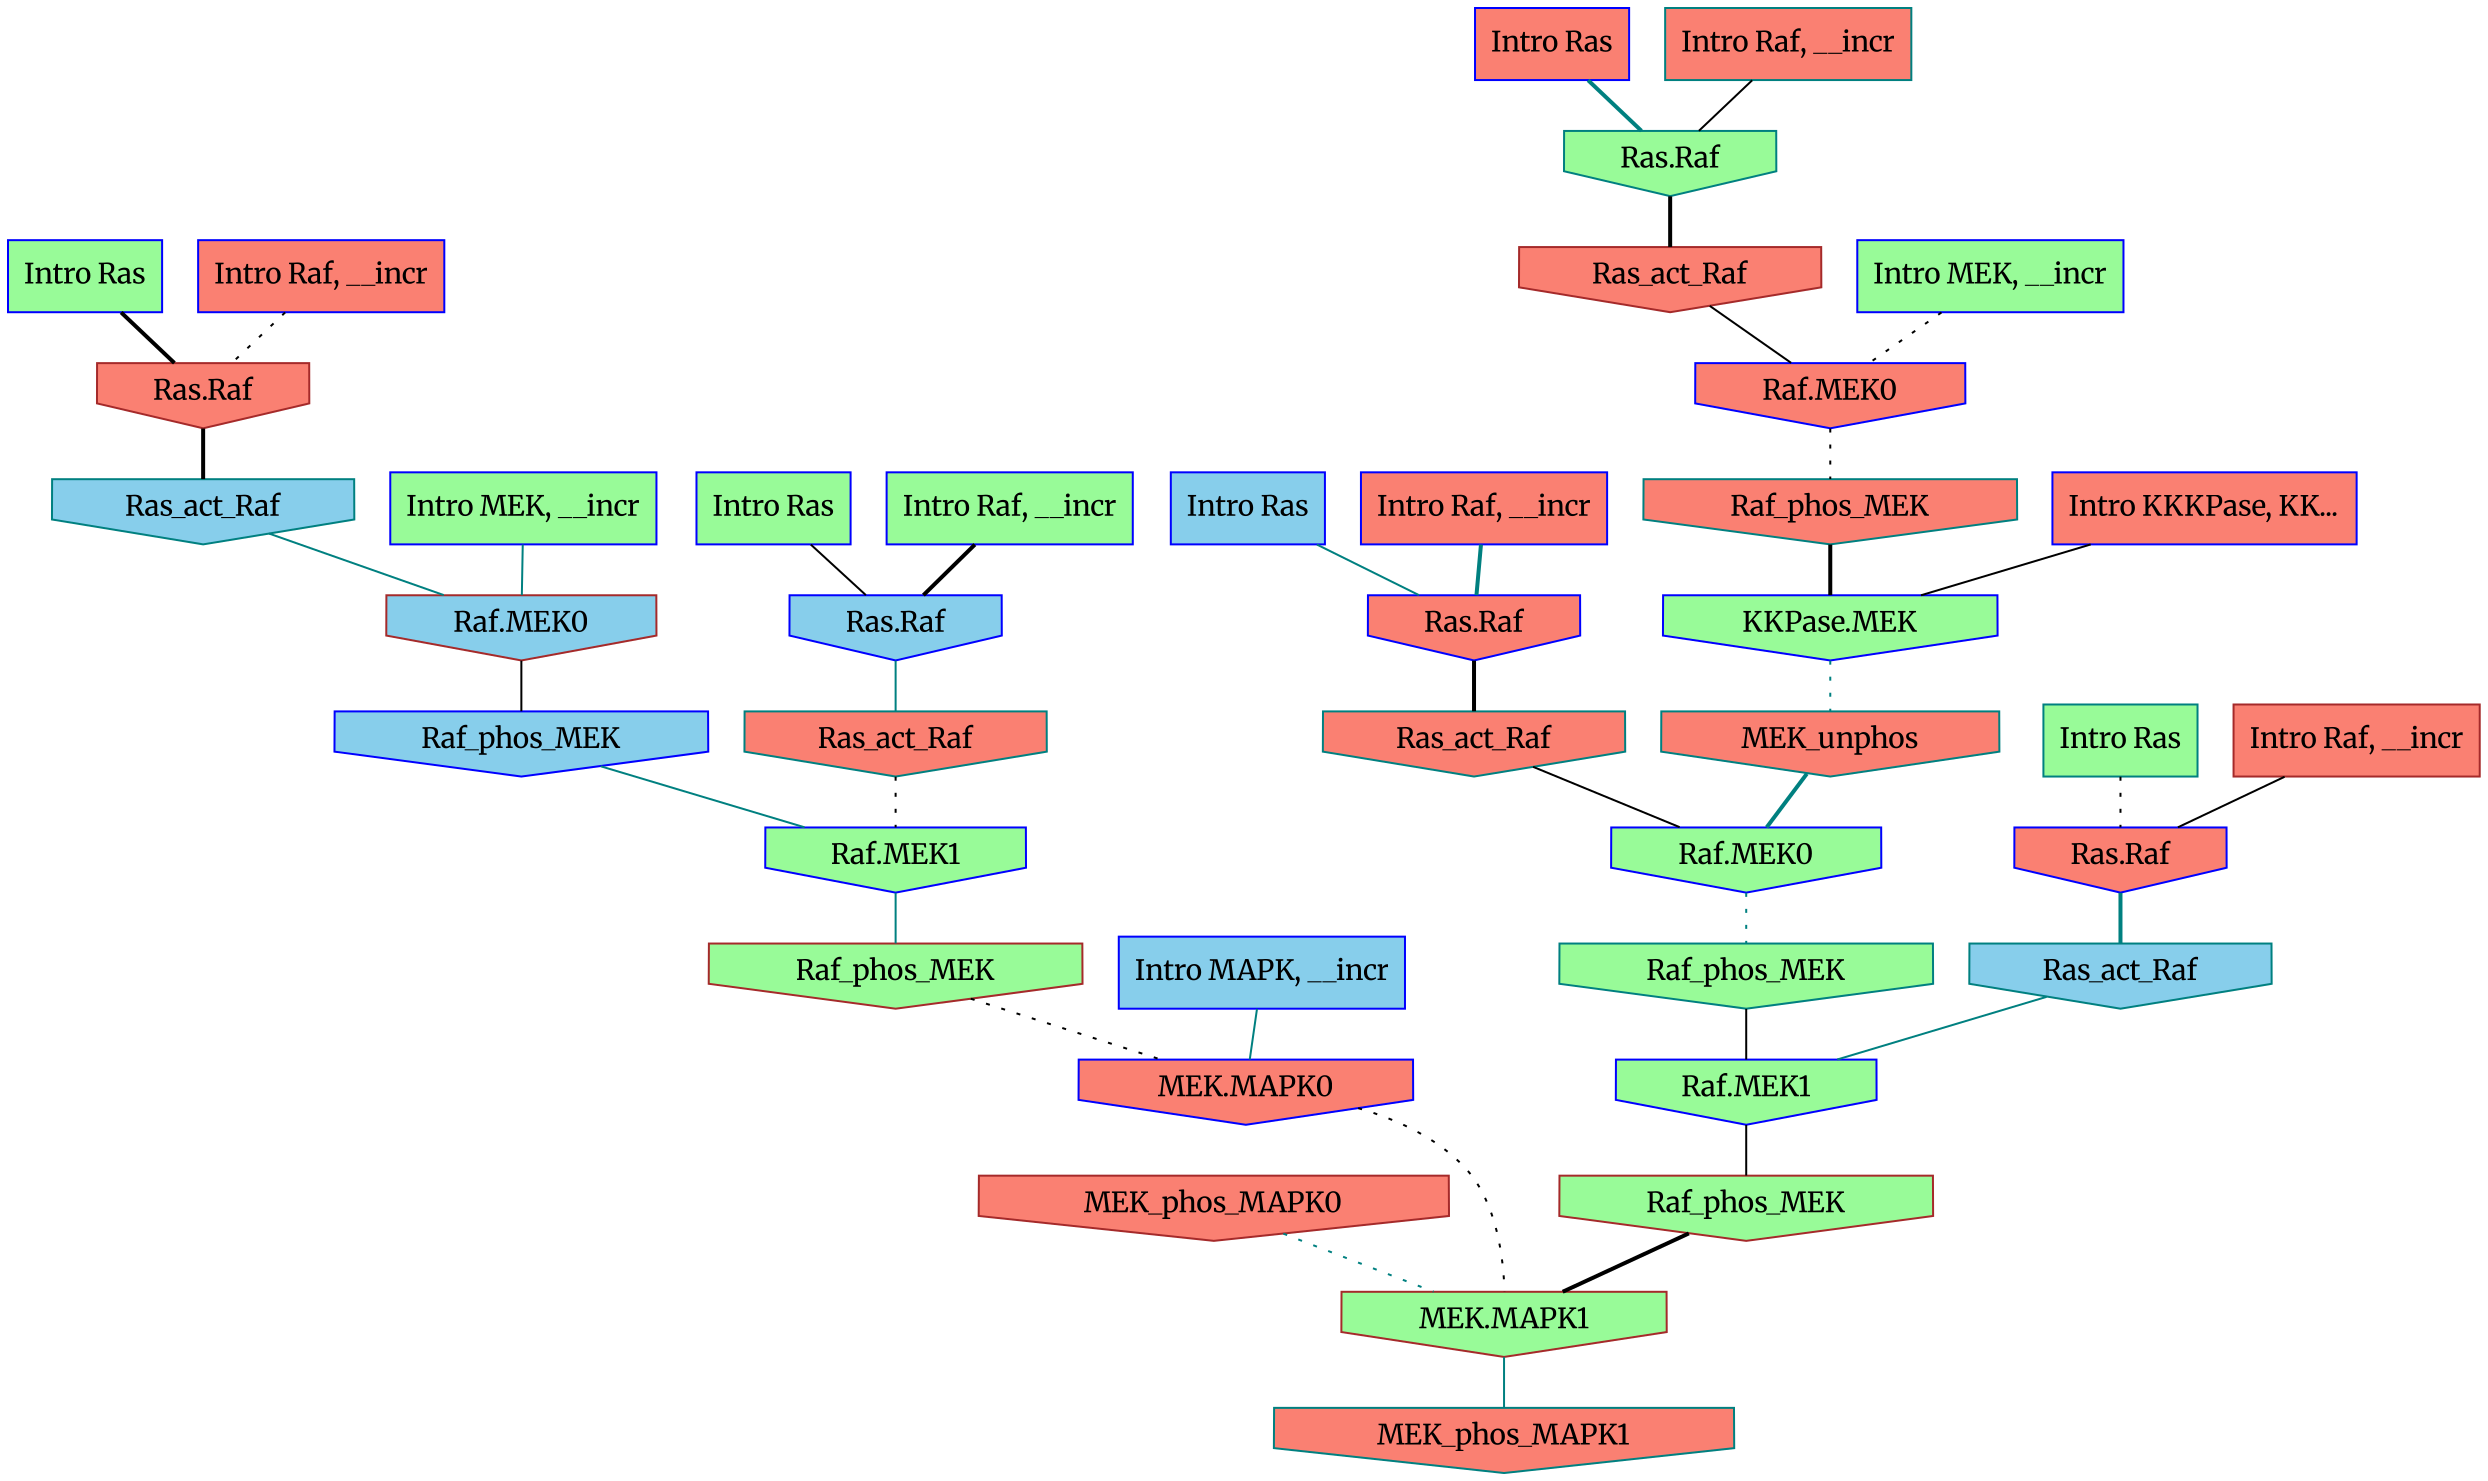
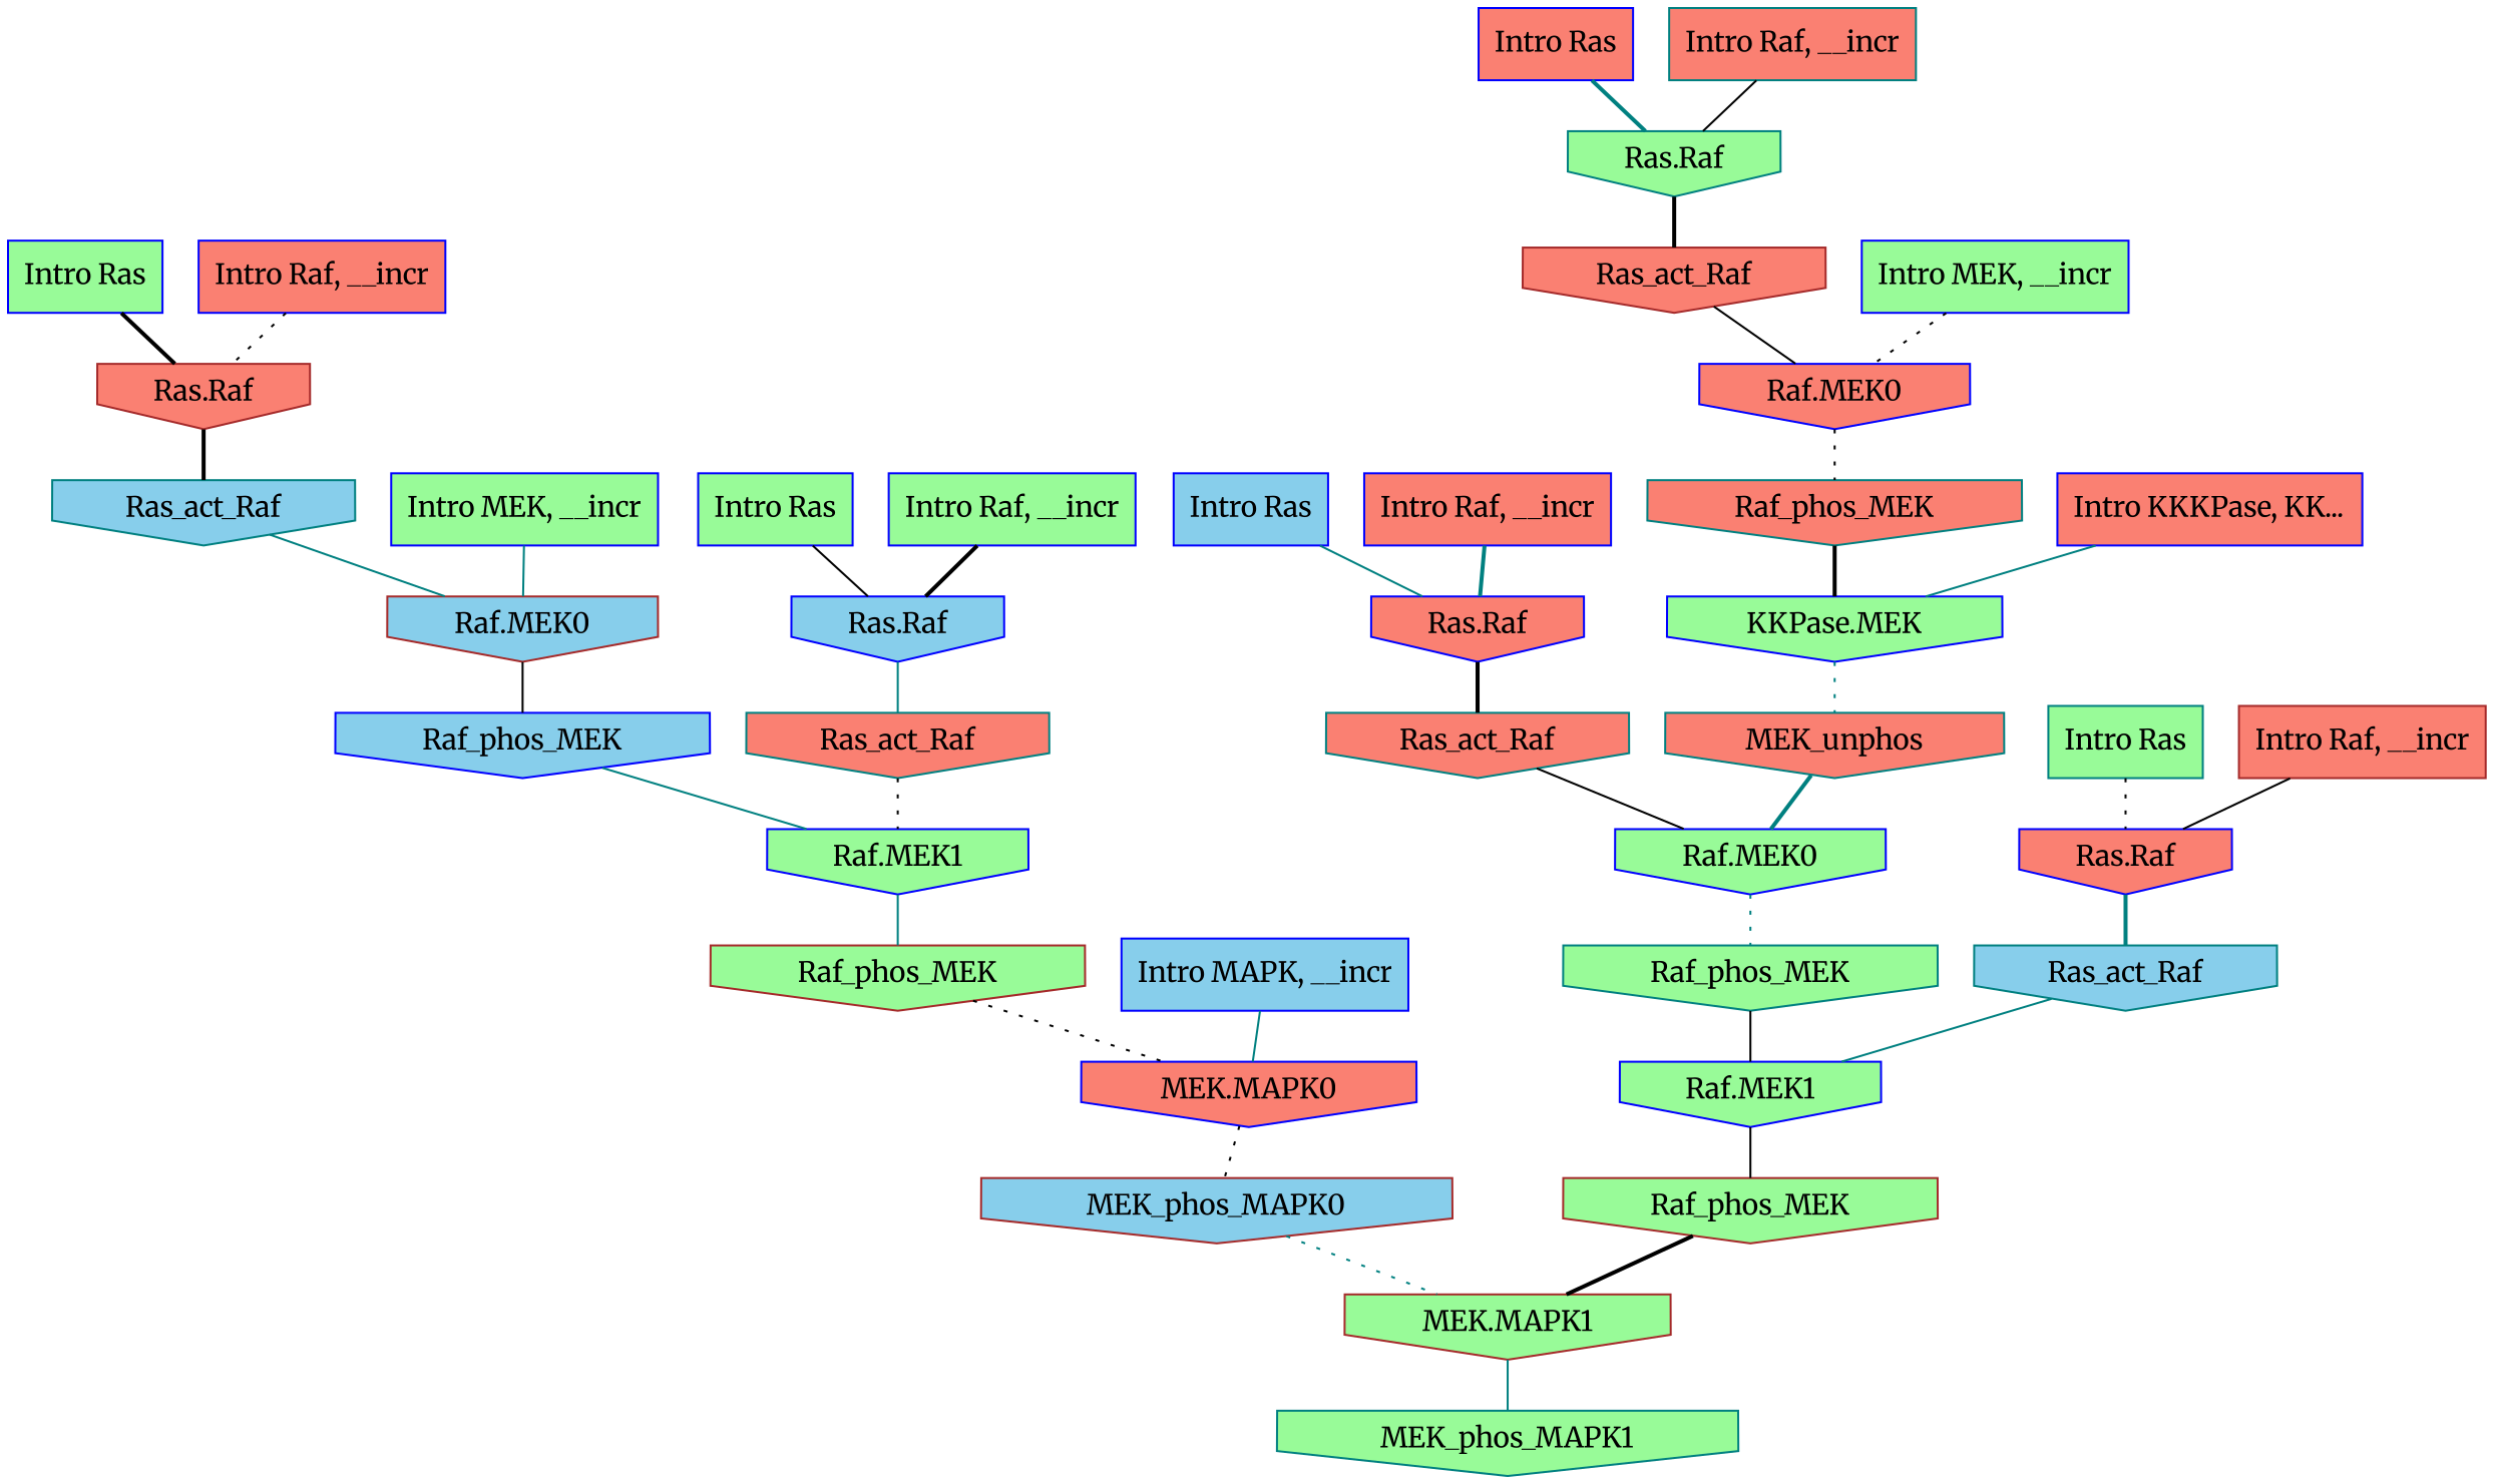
  digraph {
    fontname=Merriweather
    rankdir=TB
    ranksep=0.30
    node [color=blue fillcolor=salmon fontname=Merriweather shape=invhouse style=filled]
    edge [color=black dir=none fontname=Merriweather style=solid]
    n1 [fillcolor=skyblue label="Intro Ras" shape=rectangle]
    n2 [label="Ras.Raf"]
    n3 [color=teal label=Ras_act_Raf]
    n4 [color=teal fillcolor=palegreen label="Intro Ras" shape=rectangle]
    n5 [label="Ras.Raf"]
    n6 [color=teal fillcolor=skyblue label=Ras_act_Raf]
    n7 [fillcolor=palegreen label="Intro Ras" shape=rectangle]
    n8 [fillcolor=skyblue label="Ras.Raf"]
    n9 [color=teal label=Ras_act_Raf]
    n10 [fillcolor=palegreen label="Intro Ras" shape=rectangle]
    n11 [color=brown label="Ras.Raf"]
    n12 [color=teal fillcolor=skyblue label=Ras_act_Raf]
    n13 [label="Intro Ras" shape=rectangle]
    n14 [color=teal fillcolor=palegreen label="Ras.Raf"]
    n15 [color=brown label=Ras_act_Raf]
    n16 [fillcolor=palegreen label="Intro Raf, __incr" shape=rectangle]
    n17 [label="Intro Raf, __incr" shape=rectangle]
    n18 [color=teal label="Intro Raf, __incr" shape=rectangle]
    n19 [label="Intro Raf, __incr" shape=rectangle]
    n20 [color=brown label="Intro Raf, __incr" shape=rectangle]
    n21 [fillcolor=palegreen label="Intro MEK, __incr" shape=rectangle]
    n22 [color=brown fillcolor=skyblue label="Raf.MEK0"]
    n23 [fillcolor=skyblue label=Raf_phos_MEK]
    n24 [fillcolor=palegreen label="Intro MEK, __incr" shape=rectangle]
    n25 [label="Raf.MEK0"]
    n26 [color=teal label=Raf_phos_MEK]
    n27 [fillcolor=skyblue label="Intro MAPK, __incr" shape=rectangle]
    n28 [label="MEK.MAPK0"]
-   n29 [color=brown label=MEK_phos_MAPK0]
+   n29 [color=brown fillcolor=skyblue label=MEK_phos_MAPK0]
    n30 [label="Intro KKKPase, KK..." shape=rectangle]
    n31 [fillcolor=palegreen label="KKPase.MEK"]
    n32 [color=teal label=MEK_unphos]
    n33 [fillcolor=palegreen label="Raf.MEK1"]
    n34 [color=brown fillcolor=palegreen label=Raf_phos_MEK]
    n35 [fillcolor=palegreen label="Raf.MEK0"]
    n36 [fillcolor=palegreen label="Raf.MEK1"]
    n37 [color=teal fillcolor=palegreen label=Raf_phos_MEK]
    n38 [color=brown fillcolor=palegreen label=Raf_phos_MEK]
    n39 [color=brown fillcolor=palegreen label="MEK.MAPK1"]
-   n40 [color=teal label=MEK_phos_MAPK1]
+   n40 [color=teal fillcolor=palegreen label=MEK_phos_MAPK1]
    n1 -> n2 [color=teal]
    n2 -> n3 [style=bold]
    n3 -> n35
    n4 -> n5 [style=dotted]
    n5 -> n6 [color=teal style=bold]
    n6 -> n33 [color=teal]
    n7 -> n8
    n8 -> n9 [color=teal]
    n9 -> n36 [style=dotted]
    n10 -> n11 [style=bold]
    n11 -> n12 [style=bold]
    n12 -> n22 [color=teal]
    n13 -> n14 [color=teal style=bold]
    n14 -> n15 [style=bold]
    n15 -> n25
    n16 -> n8 [style=bold]
    n17 -> n11 [style=dotted]
    n18 -> n14
    n19 -> n2 [color=teal style=bold]
    n20 -> n5
    n21 -> n22 [color=teal]
    n22 -> n23
    n23 -> n36 [color=teal]
    n24 -> n25 [style=dotted]
    n25 -> n26 [style=dotted]
    n26 -> n31 [style=bold]
    n27 -> n28 [color=teal]
-   n28 -> n39 [style=dotted]
+   n28 -> n29 [style=dotted]
    n29 -> n39 [color=teal style=dotted]
-   n30 -> n31
+   n30 -> n31 [color=teal]
    n31 -> n32 [color=teal style=dotted]
    n32 -> n35 [color=teal style=bold]
    n33 -> n34
    n34 -> n39 [style=bold]
    n35 -> n37 [color=teal style=dotted]
    n36 -> n38 [color=teal]
    n37 -> n33
    n38 -> n28 [style=dotted]
    n39 -> n40 [color=teal]
  }
